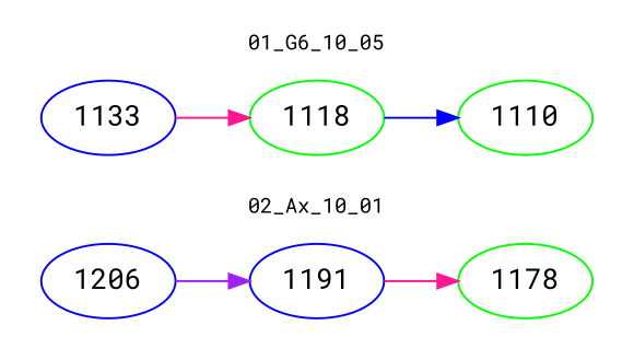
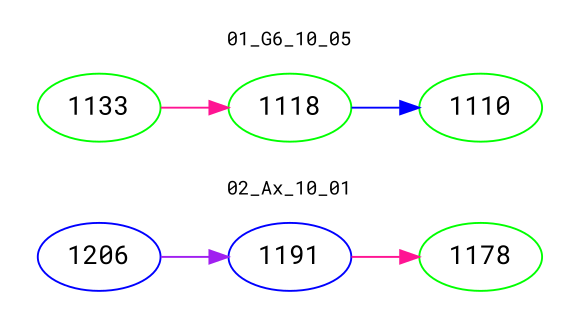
  digraph {
    fontname="Roboto Mono"
    rankdir=LR
    node [color=blue fontname="Roboto Mono"]
    edge [color=deeppink fontname="Roboto Mono"]
    n1 [label=1206]
    n2 [label=1191]
    n3 [color=green label=1178]
-   n4 [label=1133]
+   n4 [color=green label=1133]
    n5 [color=green label=1118]
    n6 [color=green label=1110]
    subgraph cluster_1 {
      color=white
      fontsize=10
      label="02_Ax_10_01"
      n1
      n2
      n3
    }
    subgraph cluster_2 {
      color=white
      fontsize=10
      label="01_G6_10_05"
      n4
      n5
      n6
    }
    n1 -> n2 [color=purple]
    n2 -> n3
    n4 -> n5
    n5 -> n6 [color=blue]
  }
